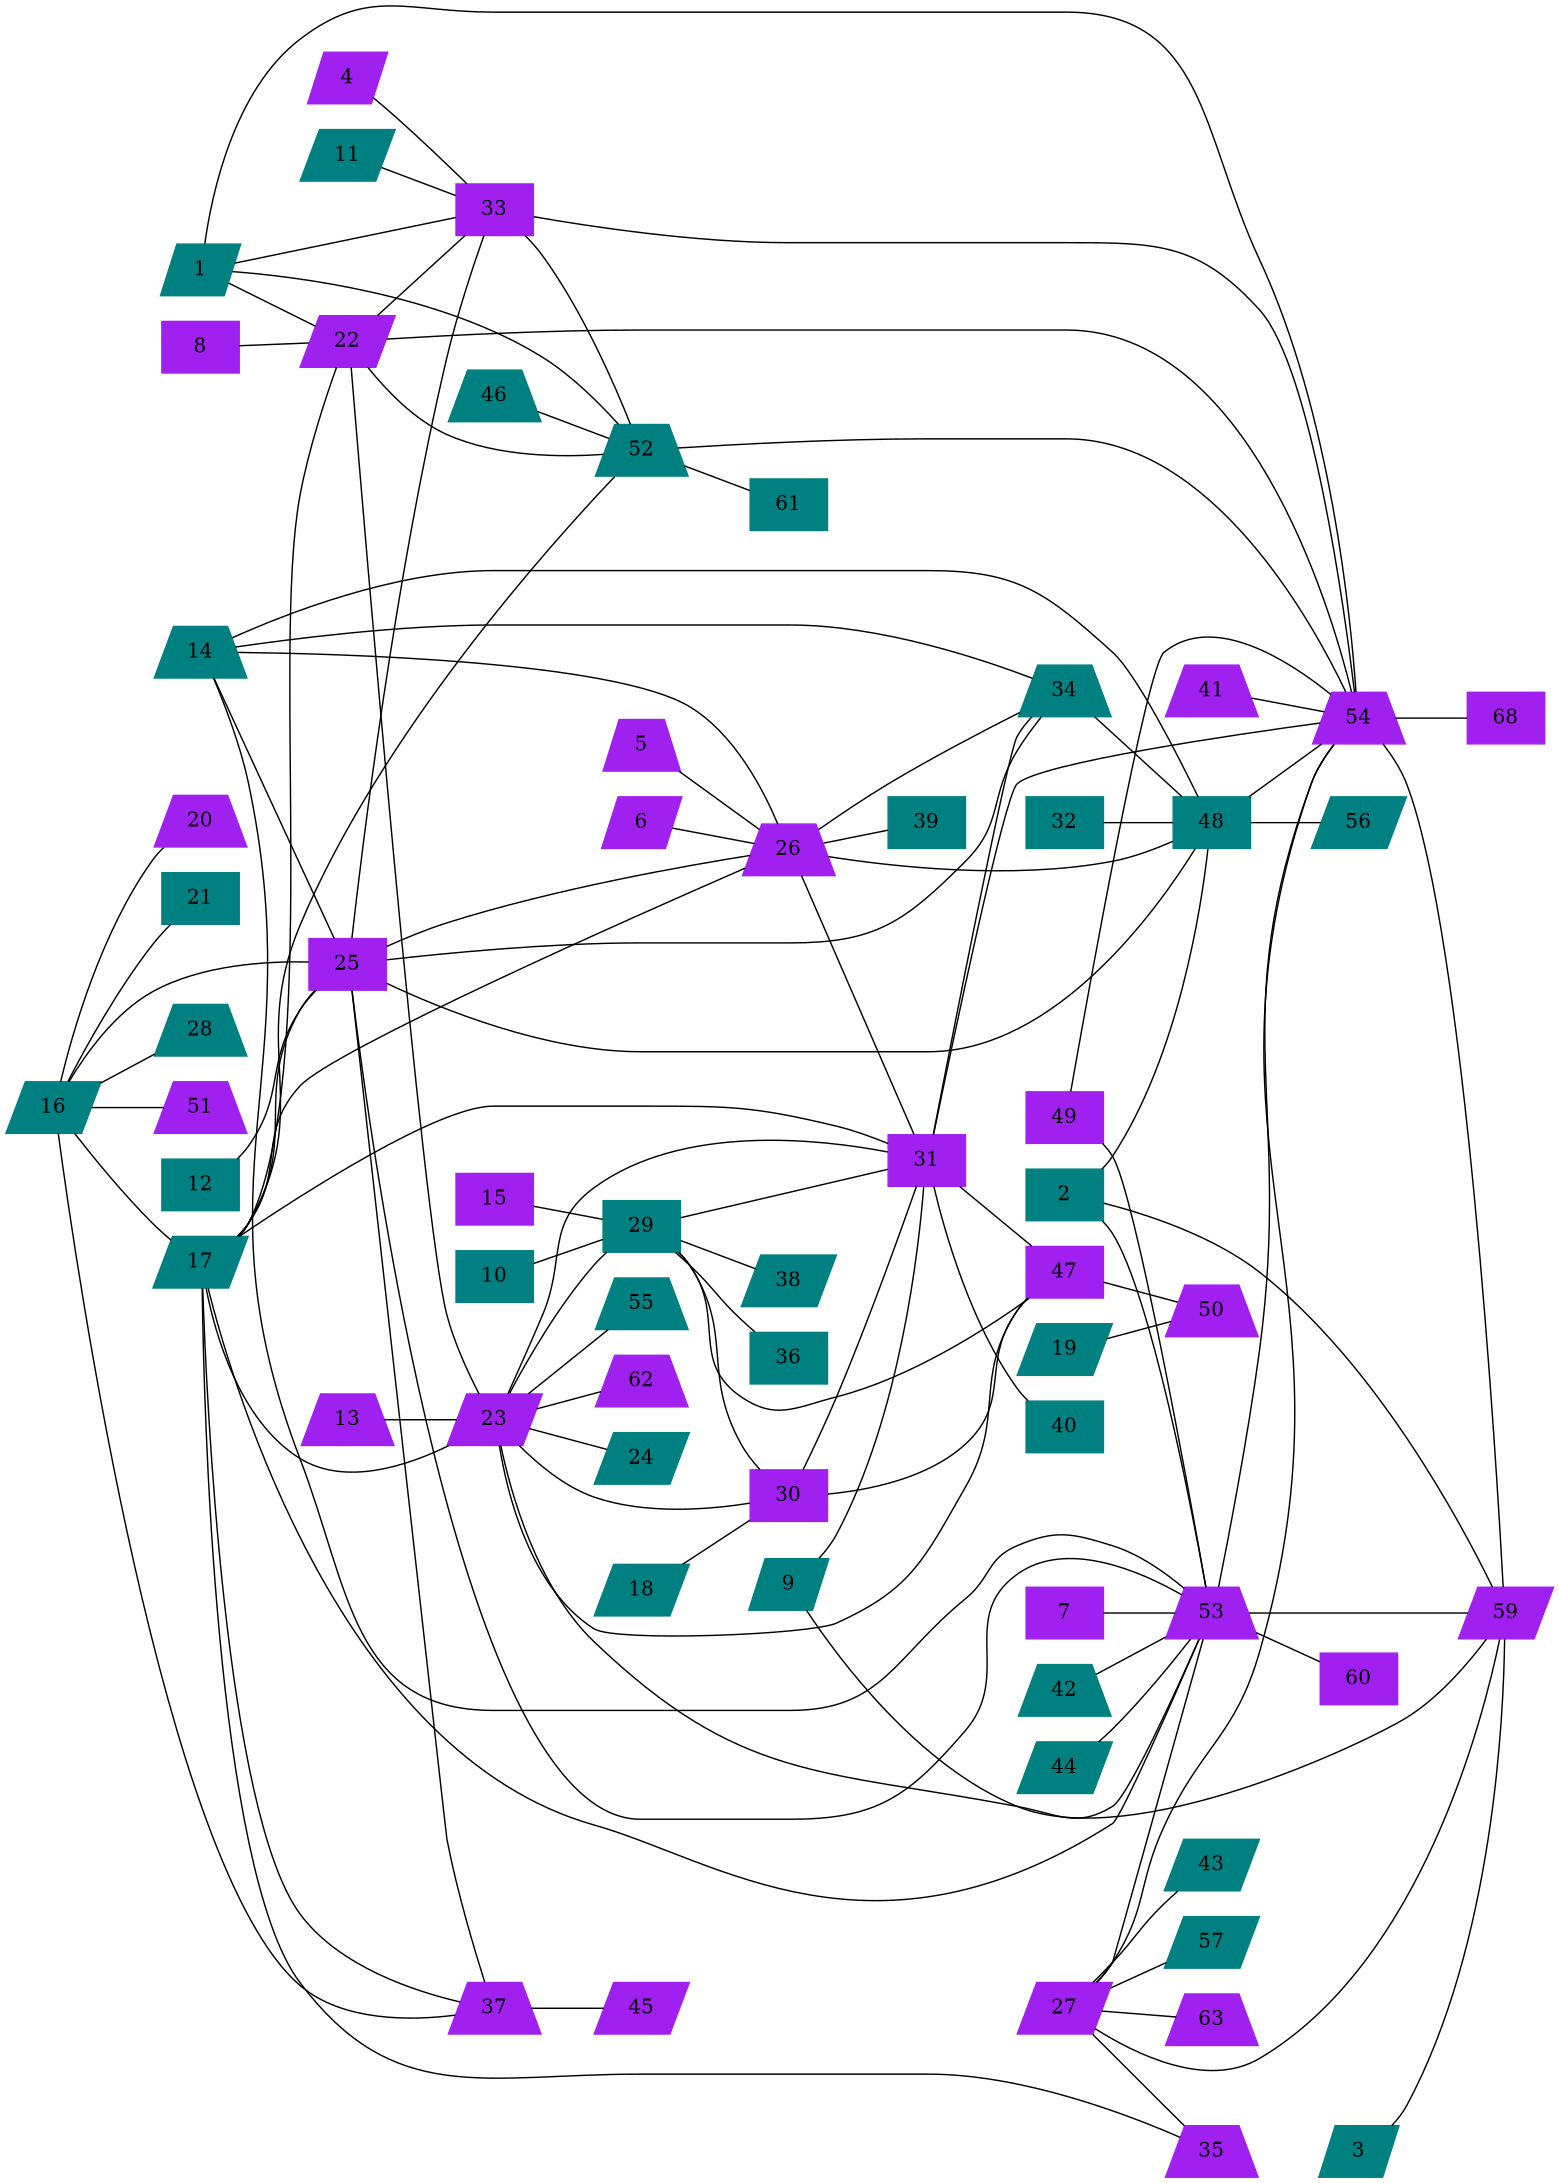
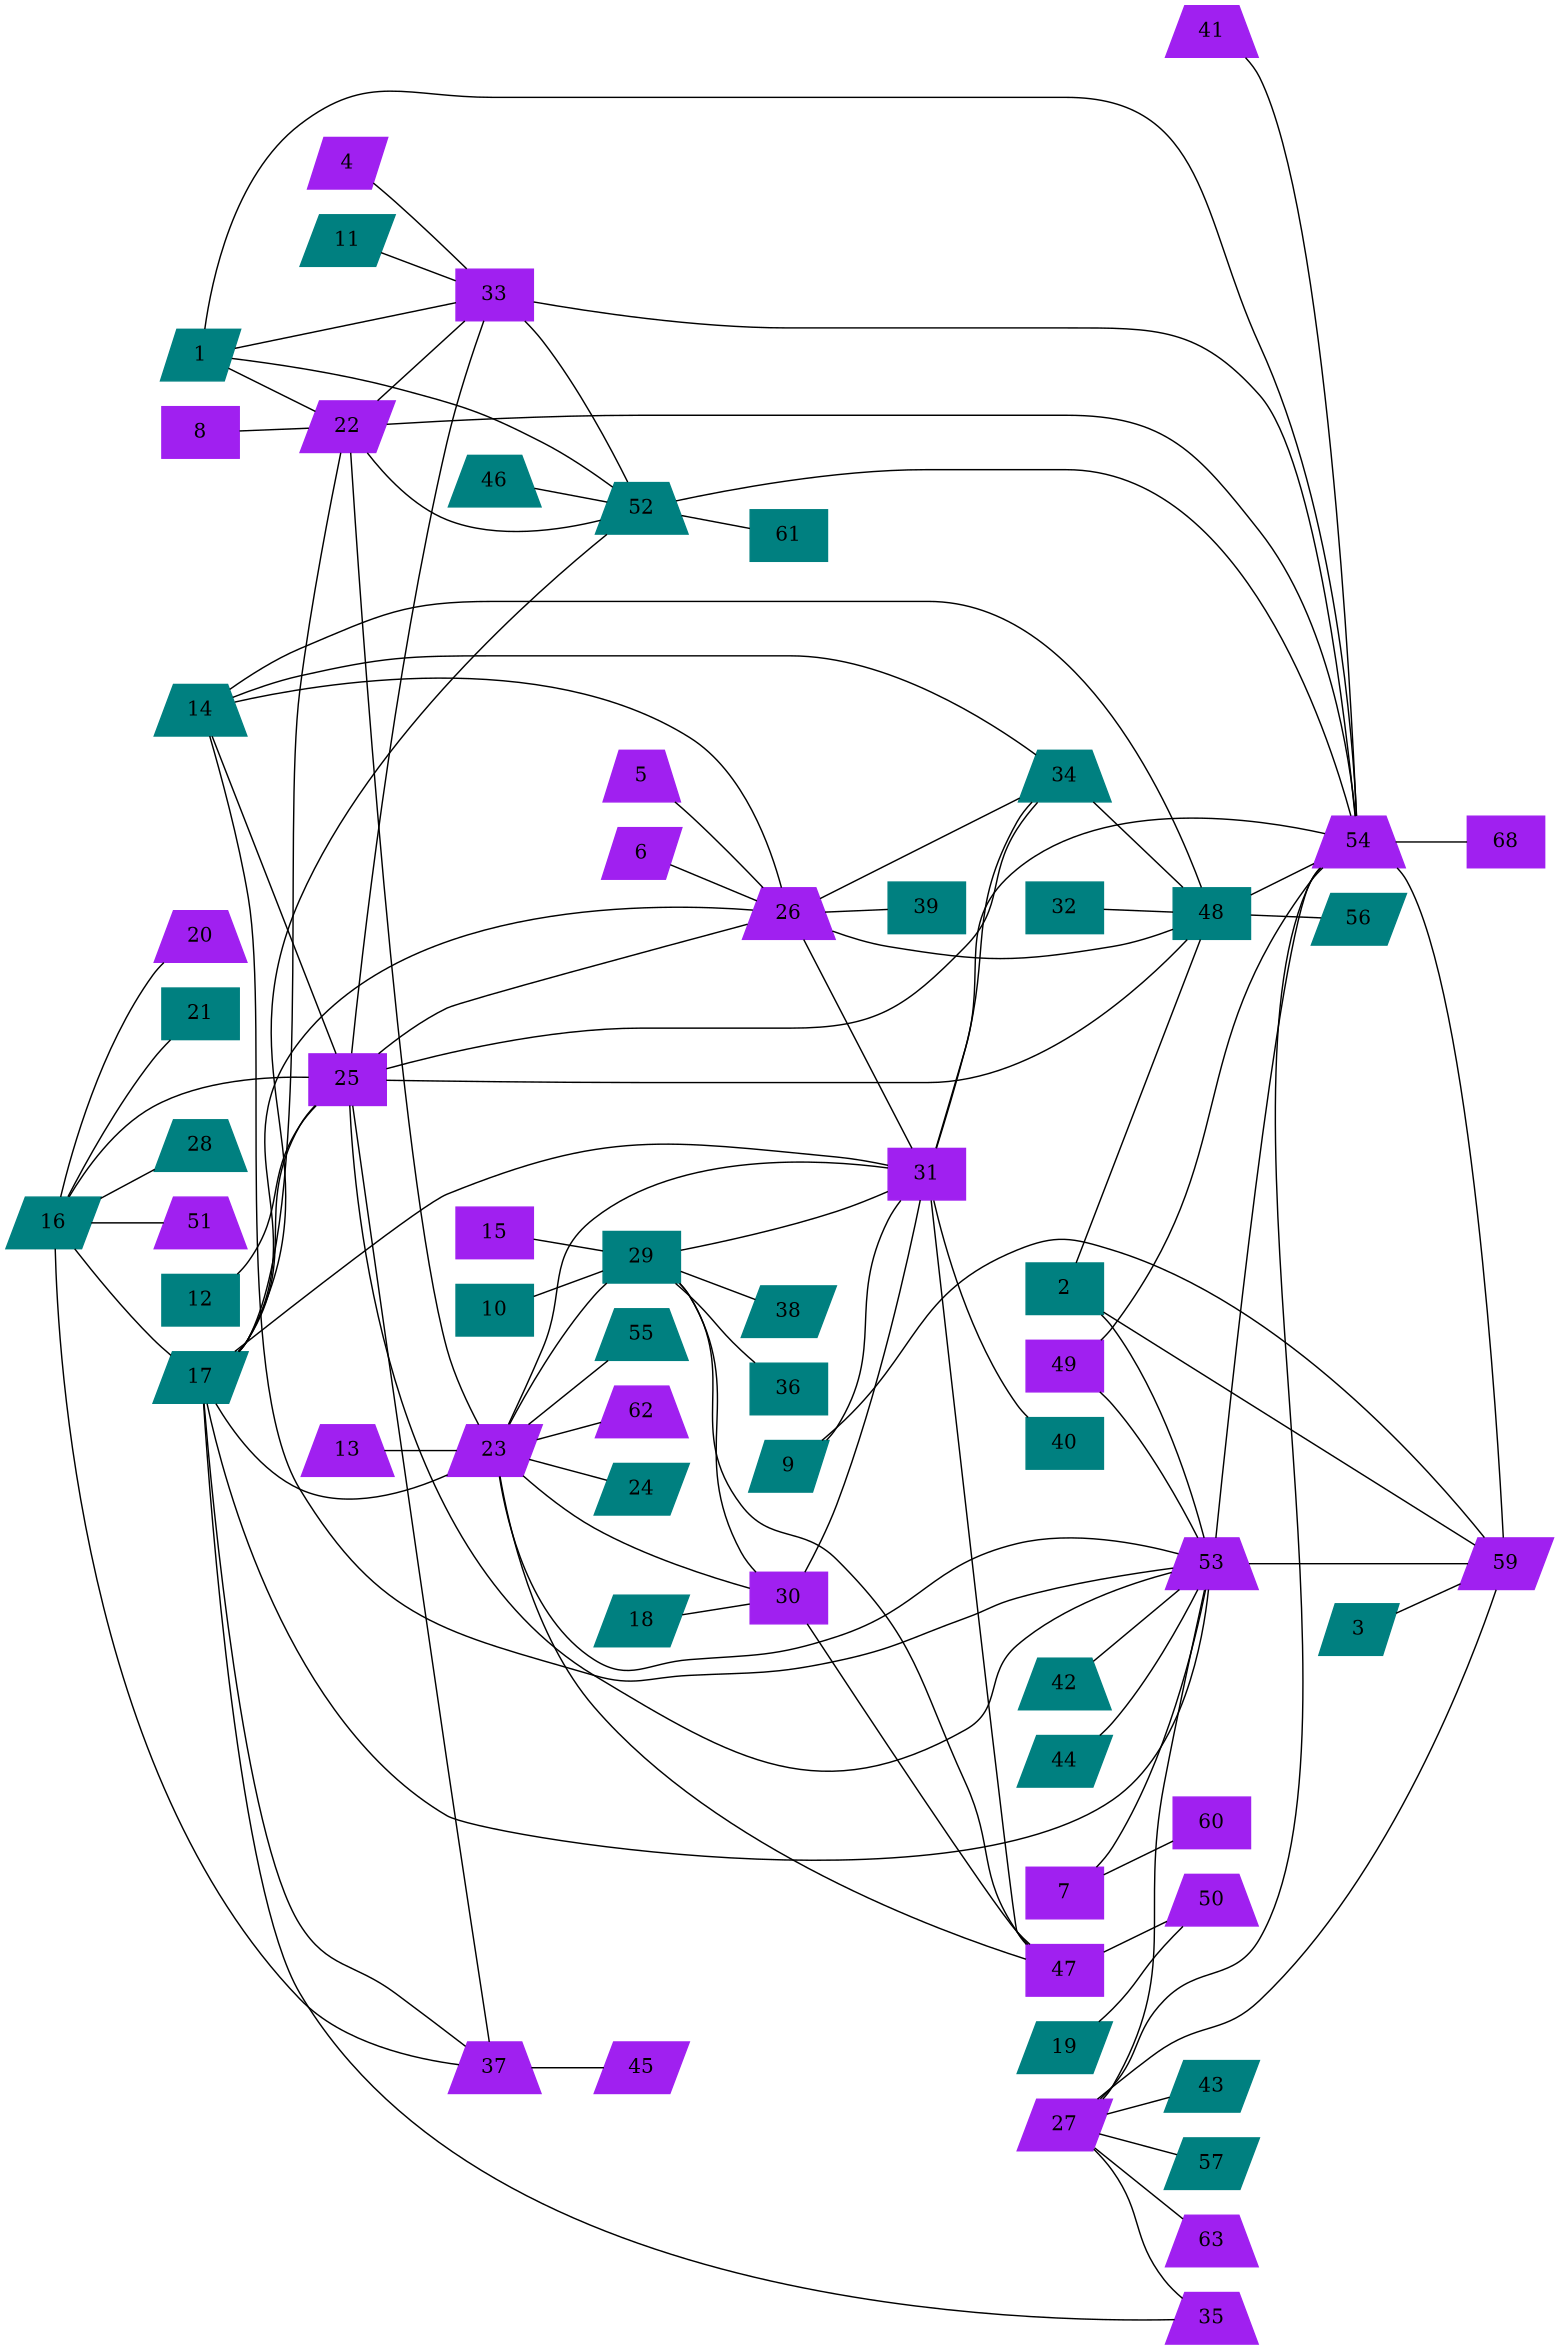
  graph {
    rankdir=LR
    node [color=teal shape=box style=filled]
    edge [weight=1.0]
    22 [color=purple shape=parallelogram]
    1 [shape=parallelogram]
    33 [color=purple]
    52 [shape=trapezium]
    54 [color=purple shape=trapezium]
    23 [color=purple shape=parallelogram]
    61
    59 [color=purple shape=parallelogram]
    n9 [color=purple label=68]
    2
    48
    53 [color=purple shape=trapezium]
    56 [shape=parallelogram]
    60 [color=purple]
    3 [shape=parallelogram]
    4 [color=purple shape=parallelogram]
    5 [color=purple shape=trapezium]
    26 [color=purple shape=trapezium]
    31 [color=purple]
    34 [shape=trapezium]
    39
    6 [color=purple shape=parallelogram]
    7 [color=purple]
    8 [color=purple]
    9 [shape=parallelogram]
    47 [color=purple]
    40
    10
    29
    30 [color=purple]
    36
    38 [shape=parallelogram]
    11 [shape=parallelogram]
    12
    25 [color=purple]
    37 [color=purple shape=trapezium]
    13 [color=purple shape=trapezium]
    24 [shape=parallelogram]
    55 [shape=trapezium]
    62 [color=purple shape=trapezium]
    14 [shape=trapezium]
    15 [color=purple]
    16 [shape=parallelogram]
    17 [shape=parallelogram]
    20 [color=purple shape=trapezium]
    21
    28 [shape=trapezium]
    51 [color=purple shape=trapezium]
    35 [color=purple shape=trapezium]
    45 [color=purple shape=parallelogram]
    18 [shape=parallelogram]
    50 [color=purple shape=trapezium]
    19 [shape=parallelogram]
    27 [color=purple shape=parallelogram]
    43 [shape=parallelogram]
    57 [shape=parallelogram]
    63 [color=purple shape=trapezium]
    32
    41 [color=purple shape=trapezium]
    42 [shape=trapezium]
    44 [shape=parallelogram]
    46 [shape=trapezium]
    49 [color=purple]
    22 -- 33 [weight=2.0]
    22 -- 52 [weight=2.0]
    22 -- 54 [weight=2.0]
    22 -- 23
    1 -- 22 [weight=2.0]
    1 -- 33
    1 -- 52
    1 -- 54
    33 -- 52
    33 -- 54
    52 -- 54
    52 -- 61
    54 -- 59
    54 -- n9
    23 -- 53
    23 -- 31 [weight=2.0]
    23 -- 47 [weight=2.0]
    23 -- 29 [weight=2.0]
    23 -- 30 [weight=2.0]
    23 -- 24
    23 -- 55
    23 -- 62
    2 -- 59
    2 -- 48
    2 -- 53
    48 -- 54
    48 -- 56
    53 -- 54 [weight=3.0]
    53 -- 59 [weight=3.0]
-   53 -- 60
+   7 -- 60
    3 -- 59
    4 -- 33
    5 -- 26
    26 -- 48 [weight=2.0]
    26 -- 31
    26 -- 34
    26 -- 39
    31 -- 54
    31 -- 34
    31 -- 47
    31 -- 40
    34 -- 48 [weight=2.0]
    6 -- 26
    7 -- 53
    8 -- 22
    9 -- 59
    9 -- 31
    47 -- 50
    10 -- 29
    29 -- 31
    29 -- 47
    29 -- 30
    29 -- 36
    29 -- 38
    30 -- 31
    30 -- 47
    11 -- 33
    12 -- 25
    25 -- 33
    25 -- 48 [weight=2.0]
    25 -- 53
    25 -- 26
    25 -- 34
    25 -- 37
    37 -- 45
    13 -- 23
    14 -- 48 [weight=2.0]
    14 -- 53
    14 -- 26
    14 -- 34
    14 -- 25
    15 -- 29
    16 -- 25 [weight=3.0]
    16 -- 37 [weight=3.0]
    16 -- 17 [weight=3.0]
    16 -- 20
    16 -- 21
    16 -- 28
    16 -- 51
    17 -- 22
    17 -- 52
    17 -- 23
    17 -- 53
    17 -- 26
    17 -- 31
    17 -- 25
    17 -- 37
    17 -- 35
    18 -- 30
    19 -- 50
    27 -- 54
    27 -- 59
    27 -- 53 [weight=3.0]
    27 -- 35
    27 -- 43
    27 -- 57
    27 -- 63
    32 -- 48
    41 -- 54
    42 -- 53
    44 -- 53
    46 -- 52
    49 -- 54
    49 -- 53
  }
